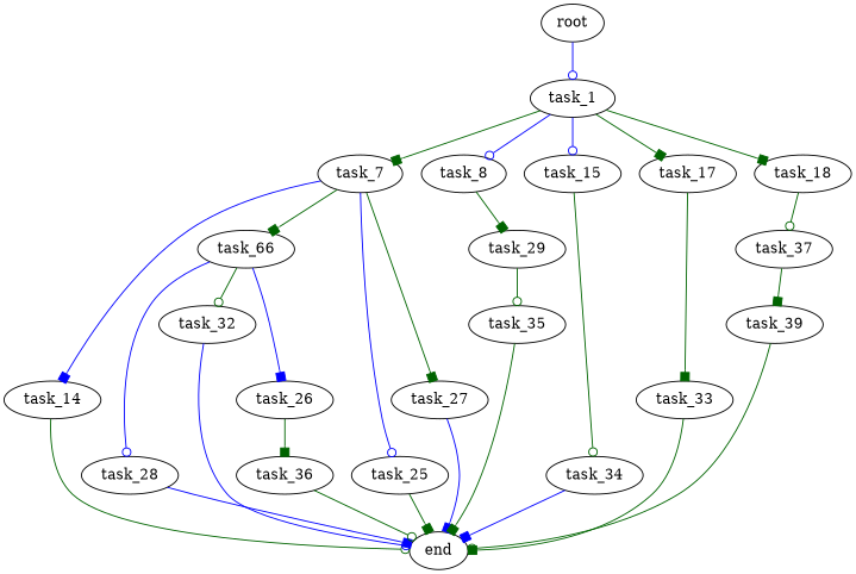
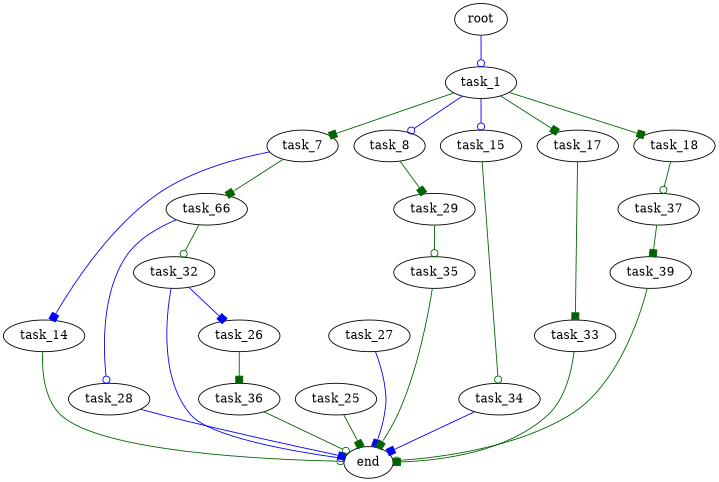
  digraph {
    edge [arrowhead=box color=darkgreen]
    root
    task_1
    task_7
    task_8
    task_15
    task_17
    task_18
    task_14
    n9 [label=task_66]
    task_25
    task_27
    task_29
    task_34
    task_33
    task_37
    end
    task_26
    task_28
    task_32
    task_35
    task_39
    task_36
    root -> task_1 [arrowhead=odot color=blue]
    task_1 -> task_7
    task_1 -> task_8 [arrowhead=odot color=blue]
    task_1 -> task_15 [arrowhead=odot color=blue]
    task_1 -> task_17
    task_1 -> task_18
    task_7 -> task_14 [color=blue]
    task_7 -> n9
-   task_7 -> task_25 [arrowhead=odot color=blue]
-   task_7 -> task_27
    task_8 -> task_29
    task_15 -> task_34 [arrowhead=odot]
    task_17 -> task_33
    task_18 -> task_37 [arrowhead=odot]
    task_14 -> end [arrowhead=odot]
-   n9 -> task_26 [color=blue]
+   task_32 -> task_26 [color=blue]
    n9 -> task_28 [arrowhead=odot color=blue]
    n9 -> task_32 [arrowhead=odot]
    task_25 -> end
    task_27 -> end [color=blue]
    task_29 -> task_35 [arrowhead=odot]
    task_34 -> end [color=blue]
    task_33 -> end
    task_37 -> task_39
    task_26 -> task_36
    task_28 -> end [color=blue]
    task_32 -> end [arrowhead=odot color=blue]
    task_35 -> end
    task_39 -> end [arrowhead=odot]
    task_36 -> end [arrowhead=odot]
  }
